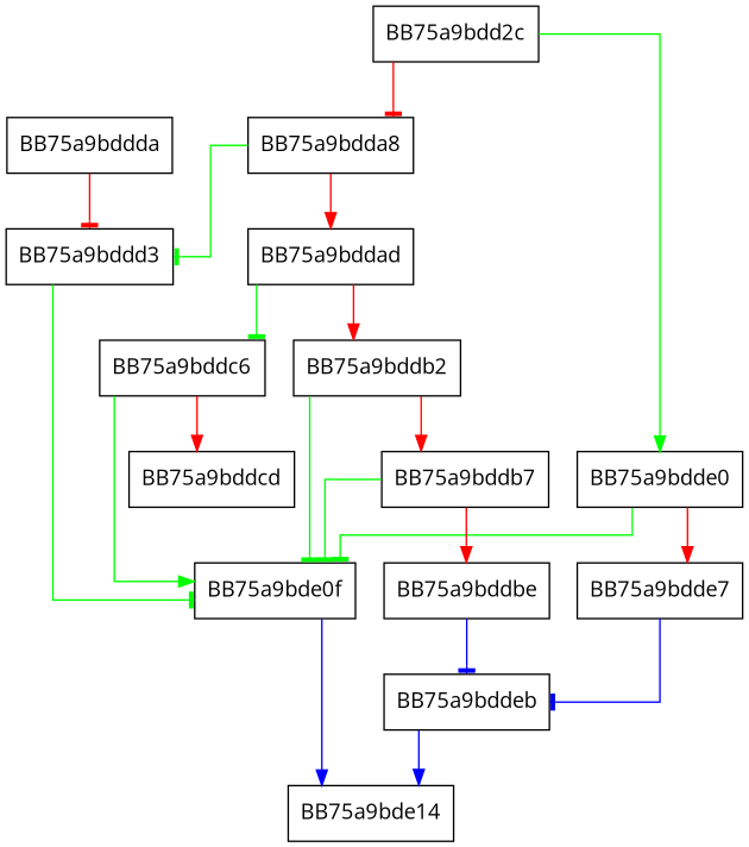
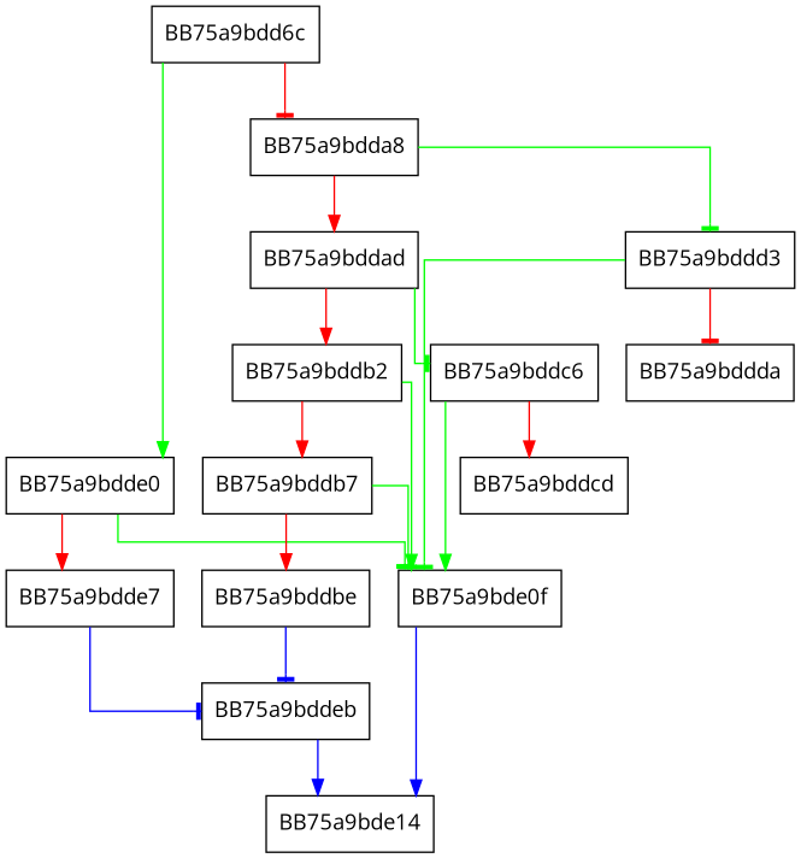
  digraph {
    fontname="Open Sans"
    splines=ortho
    node [fontname="Open Sans" shape=box]
    edge [arrowhead=normal color=green fontname="Open Sans"]
-   BB75a9bdd6c [label=BB75a9bdd2c]
+   BB75a9bdd6c
    BB75a9bdde0
    BB75a9bdda8
    BB75a9bde0f
    BB75a9bdde7
    BB75a9bddd3
    BB75a9bddad
    BB75a9bde14
    BB75a9bddeb
    BB75a9bddda
    BB75a9bddc6
    BB75a9bddb2
    BB75a9bddcd
    BB75a9bddb7
    BB75a9bddbe
    BB75a9bdd6c -> BB75a9bdde0
    BB75a9bdd6c -> BB75a9bdda8 [arrowhead=tee color=red]
    BB75a9bdde0 -> BB75a9bde0f [arrowhead=tee]
    BB75a9bdde0 -> BB75a9bdde7 [color=red]
    BB75a9bdda8 -> BB75a9bddd3 [arrowhead=tee]
    BB75a9bdda8 -> BB75a9bddad [color=red]
    BB75a9bde0f -> BB75a9bde14 [color=blue]
    BB75a9bdde7 -> BB75a9bddeb [arrowhead=tee color=blue]
    BB75a9bddd3 -> BB75a9bde0f [arrowhead=tee]
-   BB75a9bddda -> BB75a9bddd3 [arrowhead=tee color=red]
+   BB75a9bddd3 -> BB75a9bddda [arrowhead=tee color=red]
    BB75a9bddad -> BB75a9bddc6 [arrowhead=tee]
    BB75a9bddad -> BB75a9bddb2 [color=red]
    BB75a9bddeb -> BB75a9bde14 [color=blue]
    BB75a9bddc6 -> BB75a9bde0f
    BB75a9bddc6 -> BB75a9bddcd [color=red]
-   BB75a9bddb2 -> BB75a9bde0f [arrowhead=tee]
+   BB75a9bddb2 -> BB75a9bde0f
    BB75a9bddb2 -> BB75a9bddb7 [color=red]
    BB75a9bddb7 -> BB75a9bde0f [arrowhead=tee]
    BB75a9bddb7 -> BB75a9bddbe [color=red]
    BB75a9bddbe -> BB75a9bddeb [arrowhead=tee color=blue]
  }
